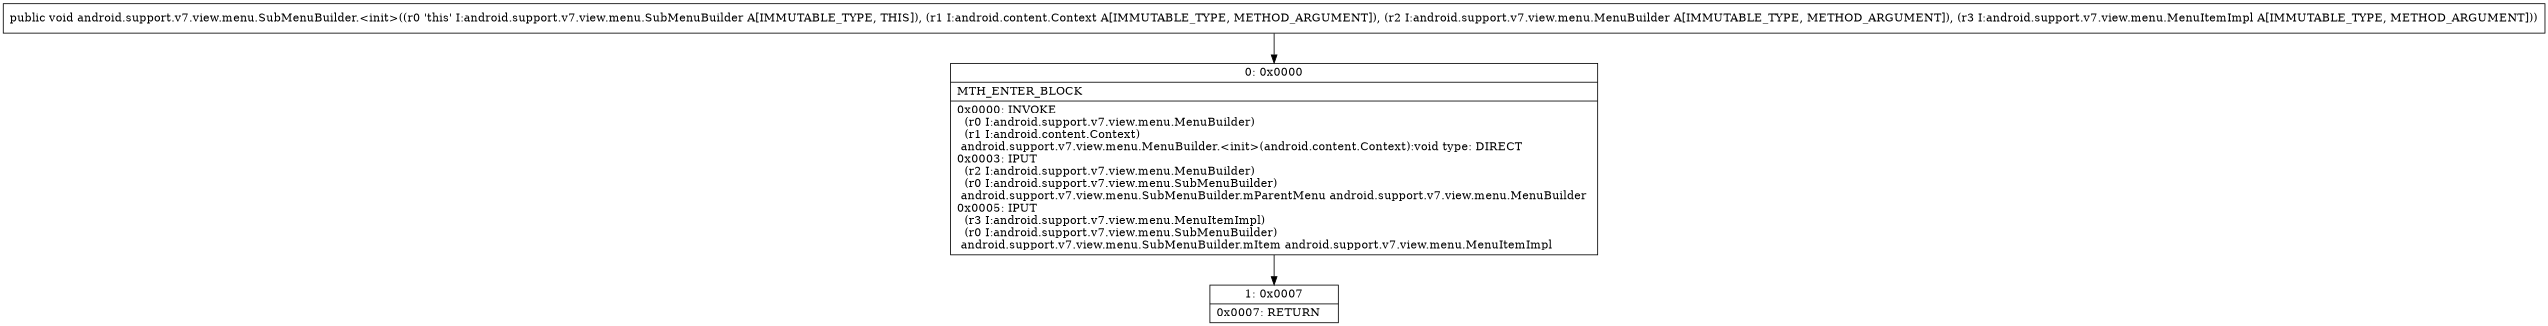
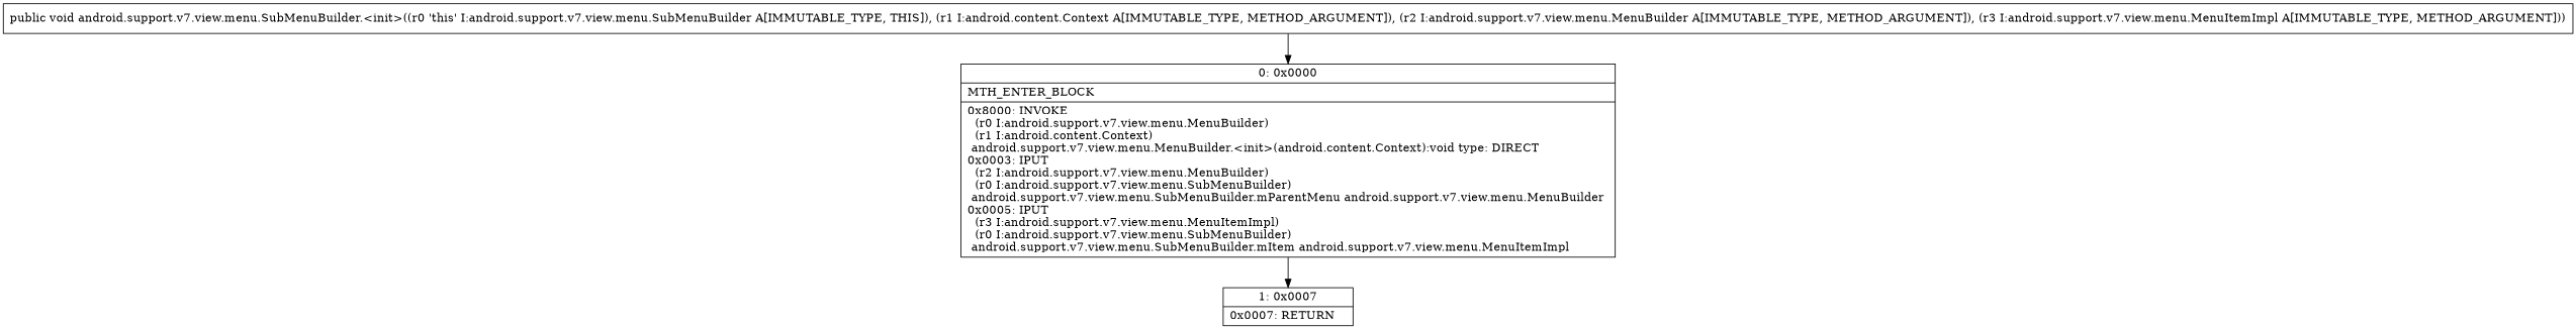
  digraph {
    fontname="DejaVu Serif"
    node [shape=record fontname="DejaVu Serif"]
    edge [fontname="DejaVu Serif"]
-   n1 [label="{0\:\ 0x0000|MTH_ENTER_BLOCK\l|0x0000: INVOKE  \l  (r0 I:android.support.v7.view.menu.MenuBuilder)\l  (r1 I:android.content.Context)\l android.support.v7.view.menu.MenuBuilder.\<init\>(android.content.Context):void type: DIRECT \l0x0003: IPUT  \l  (r2 I:android.support.v7.view.menu.MenuBuilder)\l  (r0 I:android.support.v7.view.menu.SubMenuBuilder)\l android.support.v7.view.menu.SubMenuBuilder.mParentMenu android.support.v7.view.menu.MenuBuilder \l0x0005: IPUT  \l  (r3 I:android.support.v7.view.menu.MenuItemImpl)\l  (r0 I:android.support.v7.view.menu.SubMenuBuilder)\l android.support.v7.view.menu.SubMenuBuilder.mItem android.support.v7.view.menu.MenuItemImpl \l}"]
+   n1 [label="{0\:\ 0x0000|MTH_ENTER_BLOCK\l|0x8000: INVOKE  \l  (r0 I:android.support.v7.view.menu.MenuBuilder)\l  (r1 I:android.content.Context)\l android.support.v7.view.menu.MenuBuilder.\<init\>(android.content.Context):void type: DIRECT \l0x0003: IPUT  \l  (r2 I:android.support.v7.view.menu.MenuBuilder)\l  (r0 I:android.support.v7.view.menu.SubMenuBuilder)\l android.support.v7.view.menu.SubMenuBuilder.mParentMenu android.support.v7.view.menu.MenuBuilder \l0x0005: IPUT  \l  (r3 I:android.support.v7.view.menu.MenuItemImpl)\l  (r0 I:android.support.v7.view.menu.SubMenuBuilder)\l android.support.v7.view.menu.SubMenuBuilder.mItem android.support.v7.view.menu.MenuItemImpl \l}"]
    n2 [label="{1\:\ 0x0007|0x0007: RETURN   \l}"]
    n3 [label="{public void android.support.v7.view.menu.SubMenuBuilder.\<init\>((r0 'this' I:android.support.v7.view.menu.SubMenuBuilder A[IMMUTABLE_TYPE, THIS]), (r1 I:android.content.Context A[IMMUTABLE_TYPE, METHOD_ARGUMENT]), (r2 I:android.support.v7.view.menu.MenuBuilder A[IMMUTABLE_TYPE, METHOD_ARGUMENT]), (r3 I:android.support.v7.view.menu.MenuItemImpl A[IMMUTABLE_TYPE, METHOD_ARGUMENT])) }"]
    n1 -> n2
    n3 -> n1
  }
